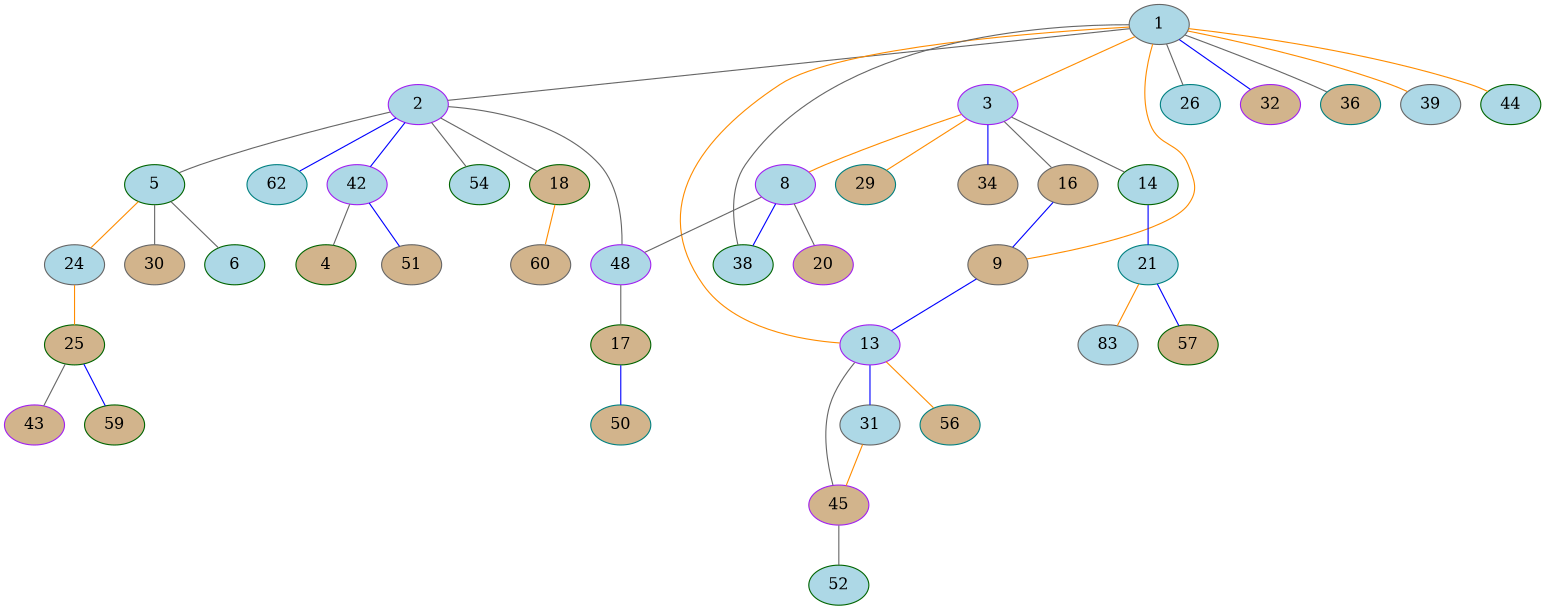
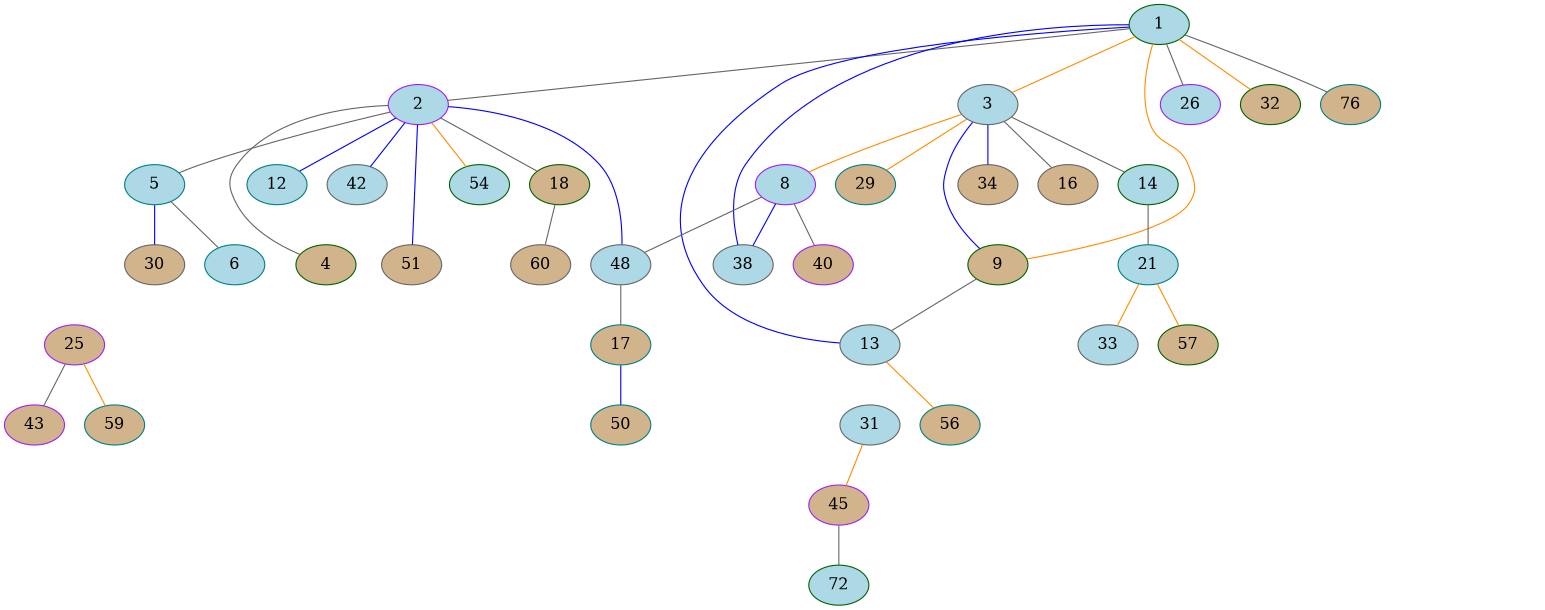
  graph {
    node [color=gray40 fillcolor=lightblue style=filled]
    edge [color=gray40]
-   1 [super="+20"]
+   1 [color=darkgreen super="+20"]
    2 [color=purple super="+10"]
-   3 [color=purple super="+11"]
-   9 [fillcolor=tan super="+55"]
-   13 [color=purple super="+28"]
-   26 [color=teal super="+37"]
-   32 [color=purple fillcolor=tan]
-   36 [color=teal fillcolor=tan]
-   38 [color=darkgreen]
-   39
-   44 [color=darkgreen]
+   3 [super="+11"]
+   9 [color=darkgreen fillcolor=tan super="+55"]
+   13 [super="+28"]
+   26 [color=purple super="+37"]
+   32 [color=darkgreen fillcolor=tan]
+   36 [color=teal fillcolor=tan label=76]
+   38
    4 [color=darkgreen fillcolor=tan]
-   5 [color=darkgreen super="+7"]
-   12 [color=teal super="+23" label=62]
+   5 [color=teal super="+7"]
+   12 [color=teal super="+23"]
    18 [color=darkgreen fillcolor=tan super="+22"]
-   42 [color=purple]
-   48 [color=purple]
+   42
+   48
    51 [fillcolor=tan]
    54 [color=darkgreen]
    8 [color=purple super="+19"]
    14 [color=darkgreen]
    16 [fillcolor=tan super="+27"]
    29 [color=teal fillcolor=tan]
    34 [fillcolor=tan super="+58"]
    31 [super="+41"]
    45 [color=purple fillcolor=tan super="+53"]
    56 [color=teal fillcolor=tan]
-   6 [color=darkgreen super="+15"]
-   24
+   6 [color=teal super="+15"]
    30 [fillcolor=tan]
    60 [fillcolor=tan]
-   17 [color=darkgreen fillcolor=tan super="+35"]
-   40 [color=purple fillcolor=tan label=20]
+   17 [color=teal fillcolor=tan super="+35"]
+   40 [color=purple fillcolor=tan]
    21 [color=teal super="+49"]
-   25 [color=darkgreen fillcolor=tan super="+46"]
+   25 [color=purple fillcolor=tan super="+46"]
    50 [color=teal fillcolor=tan]
-   52 [color=darkgreen]
-   33 [label=83]
+   52 [color=darkgreen label=72]
+   33
    57 [color=darkgreen fillcolor=tan]
    43 [color=purple fillcolor=tan]
-   59 [color=darkgreen fillcolor=tan]
+   59 [color=teal fillcolor=tan]
    1 -- 2
    1 -- 3 [color=darkorange]
    1 -- 9 [color=darkorange]
-   1 -- 13 [color=darkorange]
+   1 -- 13 [color=blue]
    1 -- 26
-   1 -- 32 [color=blue]
+   1 -- 32 [color=darkorange]
    1 -- 36
-   1 -- 38
-   1 -- 39 [color=darkorange]
-   1 -- 44 [color=darkorange]
-   42 -- 4
+   1 -- 38 [color=blue]
+   2 -- 4
    2 -- 5
    2 -- 12 [color=blue]
    2 -- 18
    2 -- 42 [color=blue]
-   2 -- 48
-   42 -- 51 [color=blue]
-   2 -- 54
-   16 -- 9 [color=blue]
+   2 -- 48 [color=blue]
+   2 -- 51 [color=blue]
+   2 -- 54 [color=darkorange]
+   3 -- 9 [color=blue]
    3 -- 8 [color=darkorange]
    3 -- 14
    3 -- 16
    3 -- 29 [color=darkorange]
    3 -- 34 [color=blue]
-   9 -- 13 [color=blue]
-   13 -- 31 [color=blue]
-   13 -- 45
+   9 -- 13
    13 -- 56 [color=darkorange]
    5 -- 6
-   5 -- 24 [color=darkorange]
-   5 -- 30
-   18 -- 60 [color=darkorange]
+   5 -- 30 [color=blue]
+   18 -- 60
    48 -- 17
    8 -- 38 [color=blue]
    8 -- 48
    8 -- 40
-   14 -- 21 [color=blue]
+   14 -- 21
    31 -- 45 [color=darkorange]
    45 -- 52
-   24 -- 25 [color=darkorange]
    17 -- 50 [color=blue]
    21 -- 33 [color=darkorange]
-   21 -- 57 [color=blue]
+   21 -- 57 [color=darkorange]
    25 -- 43
-   25 -- 59 [color=blue]
+   25 -- 59 [color=darkorange]
  }
